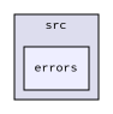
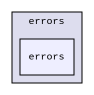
  digraph {
    compound=true
    fontname="Liberation Mono"
    n1 [fillcolor="#eeeeff" fontname="Liberation Mono" fontsize=10 label=errors pencolor=black shape=box style=filled]
    subgraph cluster_1 {
      bgcolor="#ddddee"
      fontsize=10
-     label=src
+     label=errors
      pencolor=black
      n1
    }
  }
